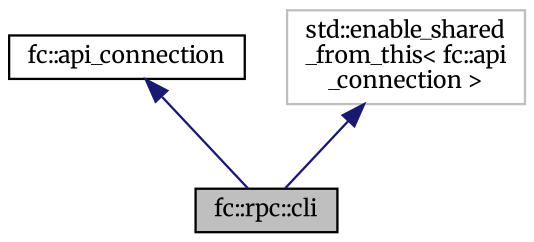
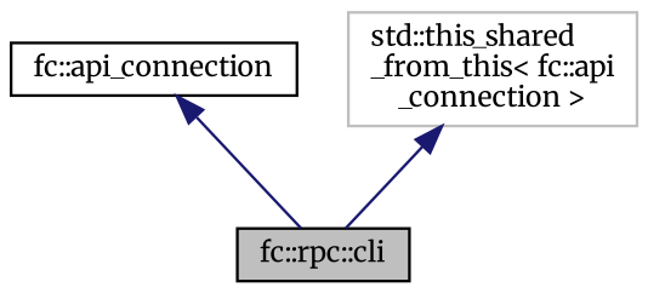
  digraph {
    fontname=Merriweather
    node [color=black fillcolor=white fontname=Merriweather fontsize=10 shape=record style=filled]
    edge [color=midnightblue dir=back fontname=Merriweather fontsize=10 labelfontname=Helvetica labelfontsize=10 style=solid]
    n1 [fillcolor=grey75 fontcolor=black height=0.2 label="fc::rpc::cli" width=0.4]
    n2 [height=0.2 label="fc::api_connection" width=0.4]
-   n3 [color=grey75 height=0.2 label="std::enable_shared\l_from_this\< fc::api\l_connection \>" width=0.4]
+   n3 [color=grey75 height=0.2 label="std::this_shared\l_from_this\< fc::api\l_connection \>" width=0.4]
    n2 -> n1
    n3 -> n1
  }
